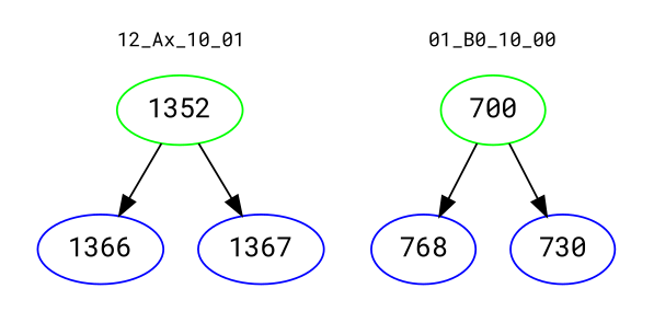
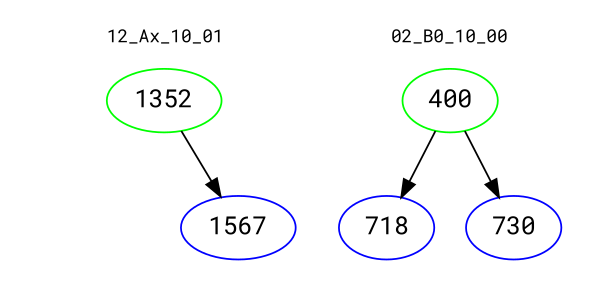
  digraph {
    fontname="Roboto Mono"
    node [color=blue fontname="Roboto Mono"]
    edge [color=black fontname="Roboto Mono"]
    n1 [color=green label=1352]
-   n2 [label=1366]
-   n3 [label=1367]
-   n4 [color=green label=700]
-   n5 [label=768]
+   n3 [label=1567]
+   n4 [color=green label=400]
+   n5 [label=718]
    n6 [label=730]
    subgraph cluster_1 {
      color=white
      fontsize=10
      label="12_Ax_10_01"
      n1
-     n2
      n3
    }
    subgraph cluster_2 {
      color=white
      fontsize=10
-     label="01_B0_10_00"
+     label="02_B0_10_00"
      n4
      n5
      n6
    }
-   n1 -> n2
    n1 -> n3
    n4 -> n5
    n4 -> n6
  }
